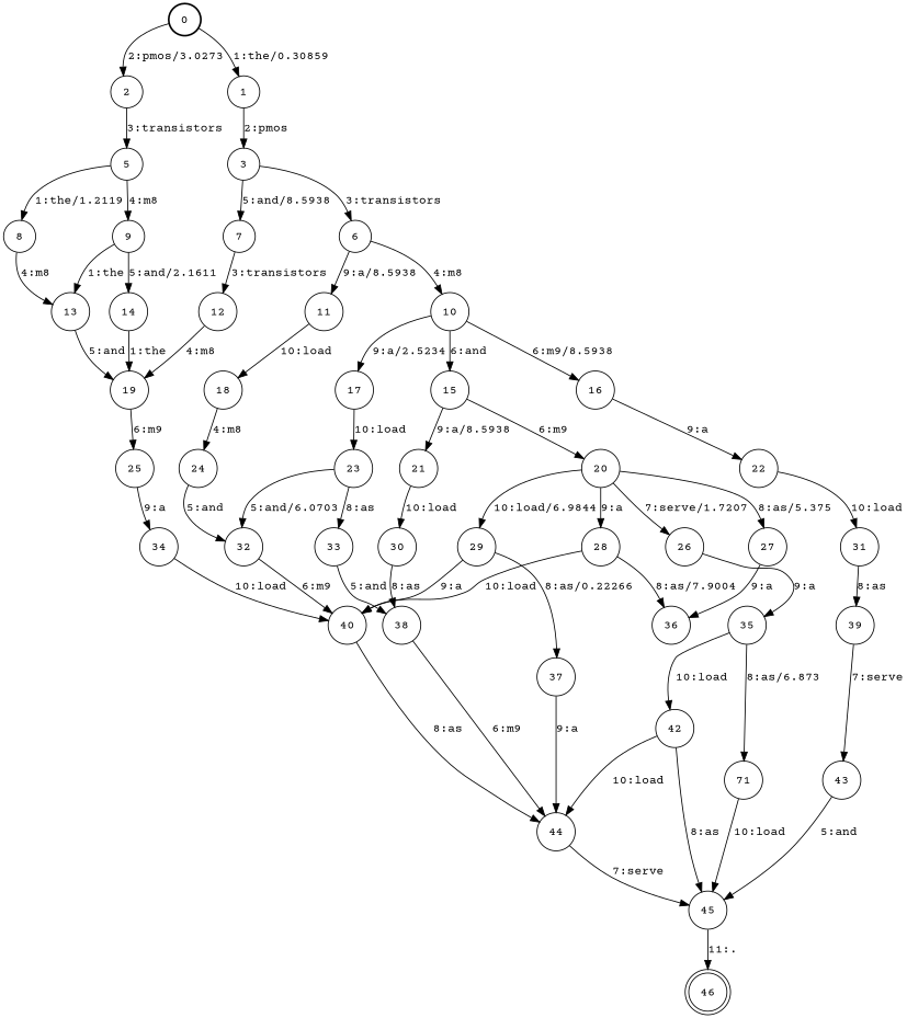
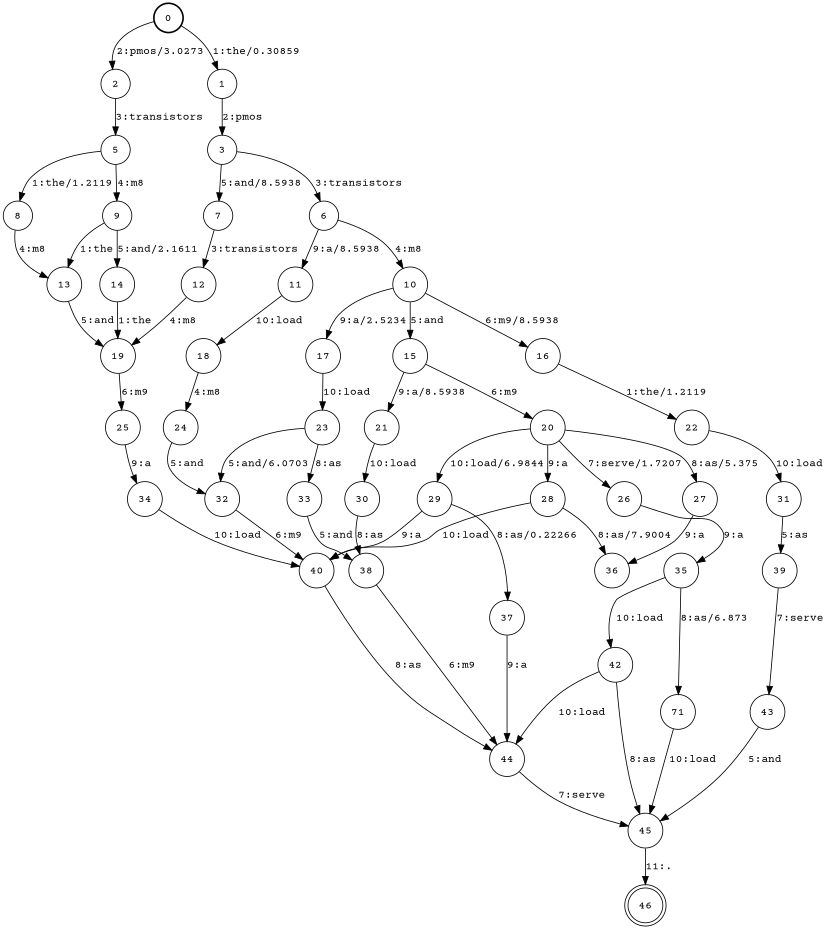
  digraph {
    fontname="Courier Prime"
    nodesep=0.25
    rankdir=TB
    ranksep=0.4
    node [fontname="Courier Prime" fontsize=14 shape=circle style=solid]
    edge [fontname="Courier Prime" fontsize=14]
    n1 [label=0 style=bold]
    n2 [label=1]
    n3 [label=2]
    n4 [label=3]
    n5 [label=5]
    n6 [label=6]
    n7 [label=7]
    n8 [label=8]
    n9 [label=9]
    n10 [label=10]
    n11 [label=11]
    n12 [label=12]
    n13 [label=13]
    n14 [label=14]
    n15 [label=15]
    n16 [label=16]
    n17 [label=17]
    n18 [label=18]
    n19 [label=19]
    n20 [label=20]
    n21 [label=21]
    n22 [label=22]
    n23 [label=23]
    n24 [label=24]
    n25 [label=25]
    n26 [label=26]
    n27 [label=27]
    n28 [label=28]
    n29 [label=29]
    n30 [label=30]
    n31 [label=31]
    n32 [label=32]
    n33 [label=33]
    n34 [label=34]
    n35 [label=35]
    n36 [label=36]
    n37 [label=40]
    n38 [label=37]
    n39 [label=38]
    n40 [label=39]
    n41 [label=71]
    n42 [label=42]
    n43 [label=44]
    n44 [label=43]
    n45 [label=45]
    n46 [label=46 shape=doublecircle]
    n1 -> n2 [label="1:the/0.30859"]
    n1 -> n3 [label="2:pmos/3.0273"]
    n2 -> n4 [label="2:pmos"]
    n3 -> n5 [label="3:transistors"]
    n4 -> n6 [label="3:transistors"]
    n4 -> n7 [label="5:and/8.5938"]
    n5 -> n8 [label="1:the/1.2119"]
    n5 -> n9 [label="4:m8"]
    n6 -> n10 [label="4:m8"]
    n6 -> n11 [label="9:a/8.5938"]
    n7 -> n12 [label="3:transistors"]
    n8 -> n13 [label="4:m8"]
    n9 -> n13 [label="1:the"]
    n9 -> n14 [label="5:and/2.1611"]
-   n10 -> n15 [label="6:and"]
+   n10 -> n15 [label="5:and"]
    n10 -> n16 [label="6:m9/8.5938"]
    n10 -> n17 [label="9:a/2.5234"]
    n11 -> n18 [label="10:load"]
    n12 -> n19 [label="4:m8"]
    n13 -> n19 [label="5:and"]
    n14 -> n19 [label="1:the"]
    n15 -> n20 [label="6:m9"]
    n15 -> n21 [label="9:a/8.5938"]
-   n16 -> n22 [label="9:a"]
+   n16 -> n22 [label="1:the/1.2119"]
    n17 -> n23 [label="10:load"]
    n18 -> n24 [label="4:m8"]
    n19 -> n25 [label="6:m9"]
    n20 -> n26 [label="7:serve/1.7207"]
    n20 -> n27 [label="8:as/5.375"]
    n20 -> n28 [label="9:a"]
    n20 -> n29 [label="10:load/6.9844"]
    n21 -> n30 [label="10:load"]
    n22 -> n31 [label="10:load"]
    n23 -> n32 [label="5:and/6.0703"]
    n23 -> n33 [label="8:as"]
    n24 -> n32 [label="5:and"]
    n25 -> n34 [label="9:a"]
    n26 -> n35 [label="9:a"]
    n27 -> n36 [label="9:a"]
    n28 -> n36 [label="8:as/7.9004"]
    n28 -> n37 [label="10:load"]
    n29 -> n37 [label="9:a"]
    n29 -> n38 [label="8:as/0.22266"]
    n30 -> n39 [label="8:as"]
-   n31 -> n40 [label="8:as"]
+   n31 -> n40 [label="5:as"]
    n32 -> n37 [label="6:m9"]
    n33 -> n39 [label="5:and"]
    n34 -> n37 [label="10:load"]
    n35 -> n41 [label="8:as/6.873"]
    n35 -> n42 [label="10:load"]
    n37 -> n43 [label="8:as"]
    n38 -> n43 [label="9:a"]
    n39 -> n43 [label="6:m9"]
    n40 -> n44 [label="7:serve"]
    n41 -> n45 [label="10:load"]
    n42 -> n43 [label="10:load"]
    n42 -> n45 [label="8:as"]
    n43 -> n45 [label="7:serve"]
    n44 -> n45 [label="5:and"]
    n45 -> n46 [label="11:."]
  }
